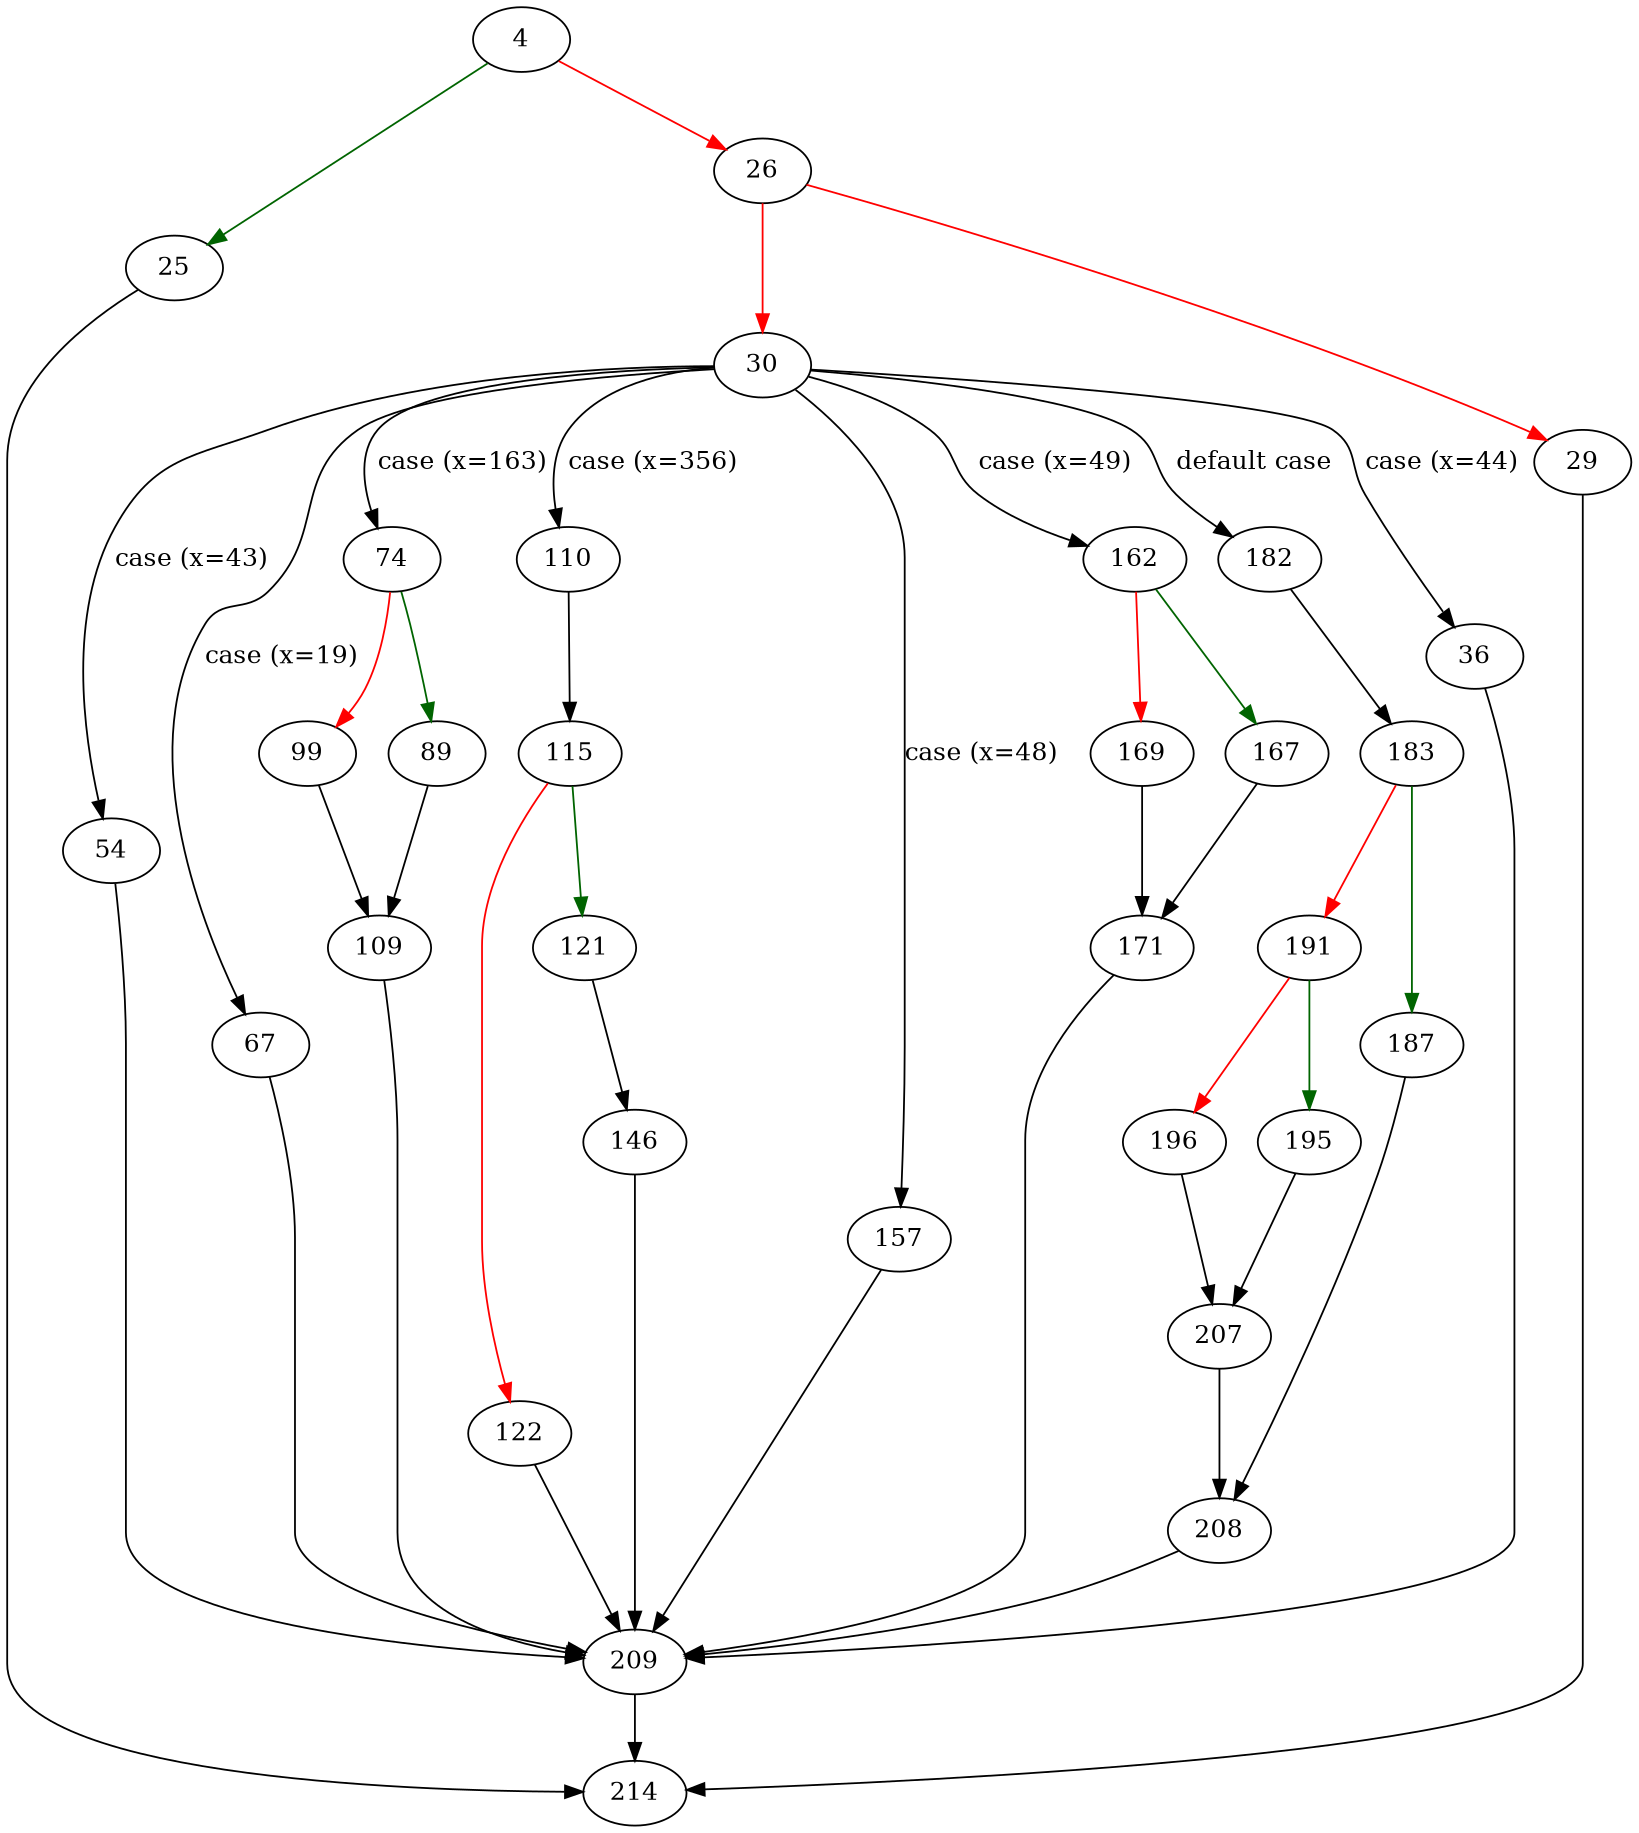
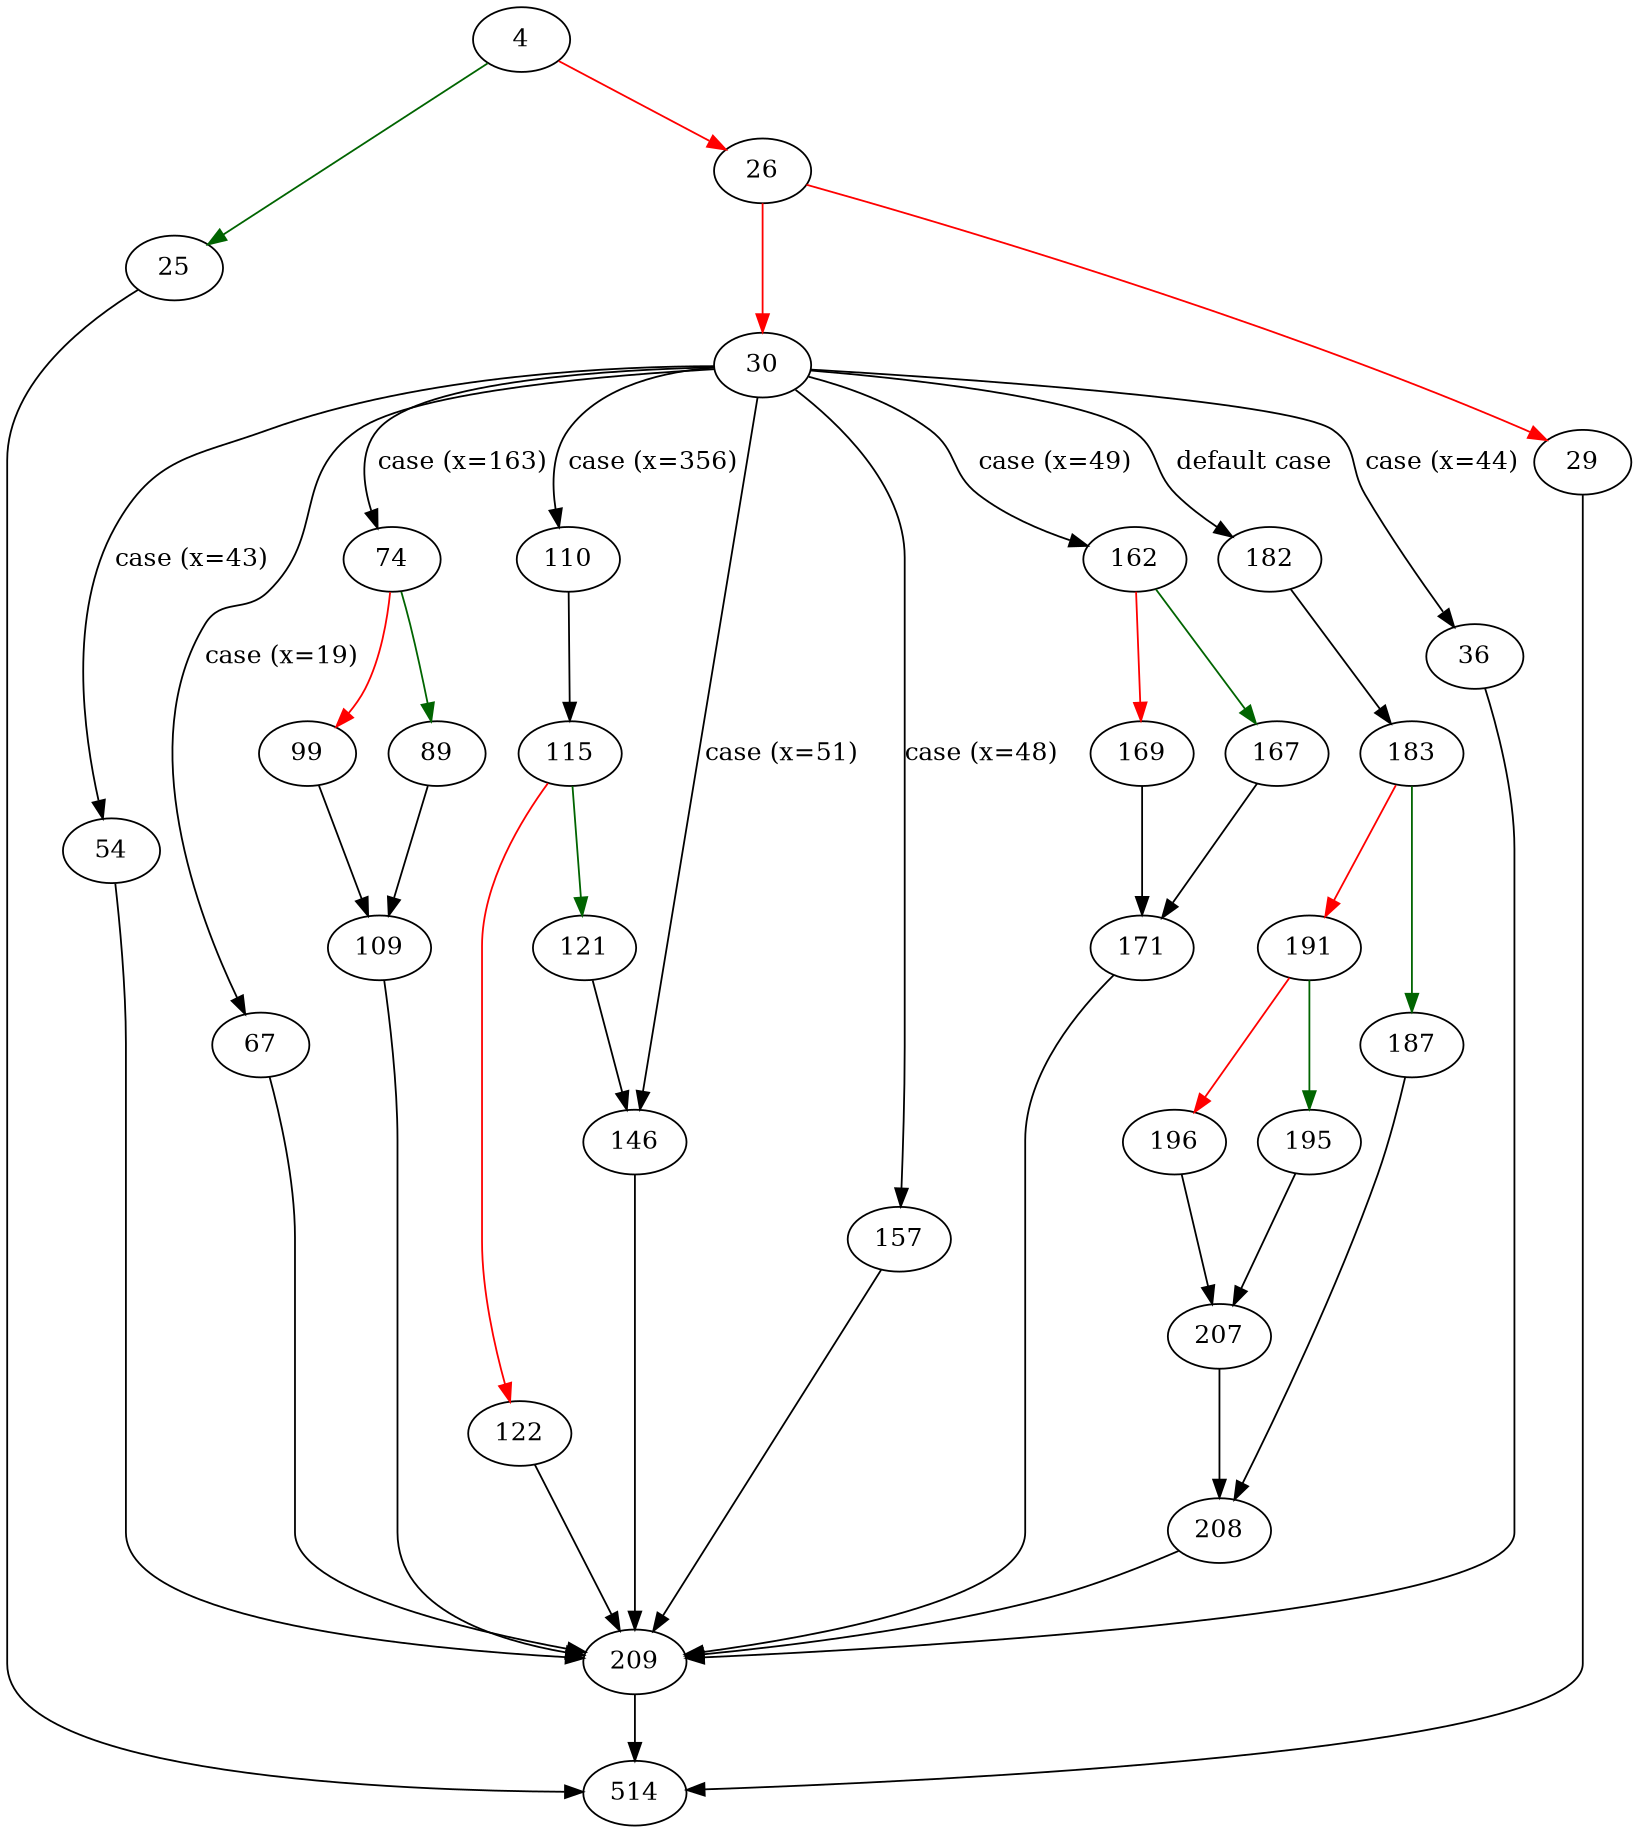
  strict digraph {
    4 [entry=true]
    25
    26
-   214
+   214 [label=514]
    29
    30
    36
    54
    67
    74
    110
    146
    157
    162
    182
    209
    89
    99
    115
    121
    122
    167
    169
    183
    109
    171
    187
    191
    208
    195
    196
    207
    4 -> 25 [color=darkgreen cond=true]
    4 -> 26 [color=red cond=false]
    25 -> 214
    26 -> 29 [color=red cond=true]
    26 -> 30 [color=red cond=false]
    29 -> 214
    30 -> 36 [cond="case (x=44)" label="case (x=44)"]
    30 -> 54 [cond="case (x=43)" label="case (x=43)"]
    30 -> 67 [cond="case (x=19)" label="case (x=19)"]
    30 -> 74 [cond="case (x=163)" label="case (x=163)"]
    30 -> 110 [cond="case (x=156)" label="case (x=356)"]
+   30 -> 146 [cond="case (x=51)" label="case (x=51)"]
    30 -> 157 [cond="case (x=48)" label="case (x=48)"]
    30 -> 162 [cond="case (x=49)" label="case (x=49)"]
    30 -> 182 [cond="default case" label="default case"]
    36 -> 209
    54 -> 209
    67 -> 209
    74 -> 89 [color=darkgreen cond=true]
    74 -> 99 [color=red cond=false]
    110 -> 115
    146 -> 209
    157 -> 209
    162 -> 167 [color=darkgreen cond=true]
    162 -> 169 [color=red cond=false]
    182 -> 183
    209 -> 214
    89 -> 109
    99 -> 109
    115 -> 121 [color=darkgreen cond=true]
    115 -> 122 [color=red cond=false]
    121 -> 146
    122 -> 209
    167 -> 171
    169 -> 171
    183 -> 187 [color=darkgreen cond=true]
    183 -> 191 [color=red cond=false]
    109 -> 209
    171 -> 209
    187 -> 208
    191 -> 195 [color=darkgreen cond=true]
    191 -> 196 [color=red cond=false]
    208 -> 209
    195 -> 207
    196 -> 207
    207 -> 208
  }
